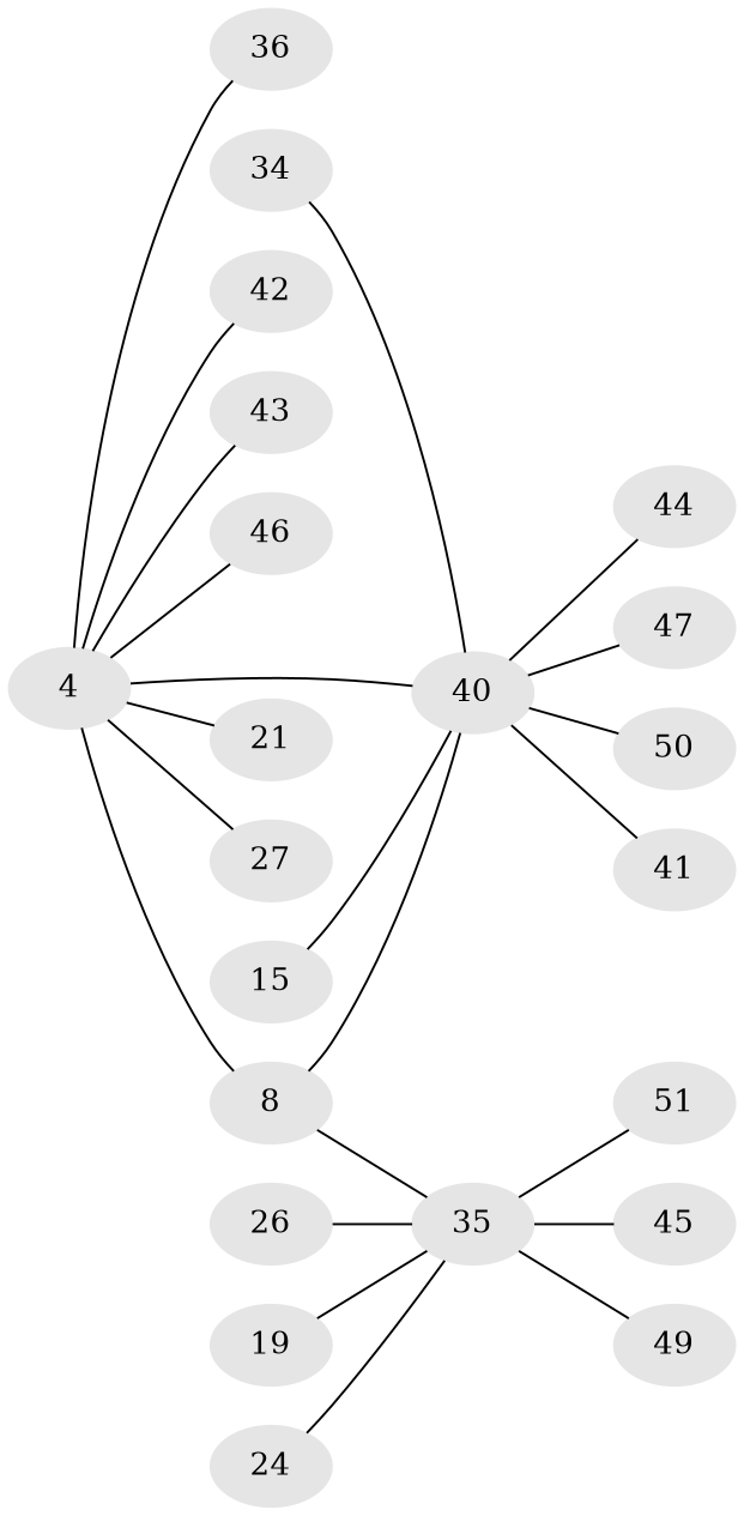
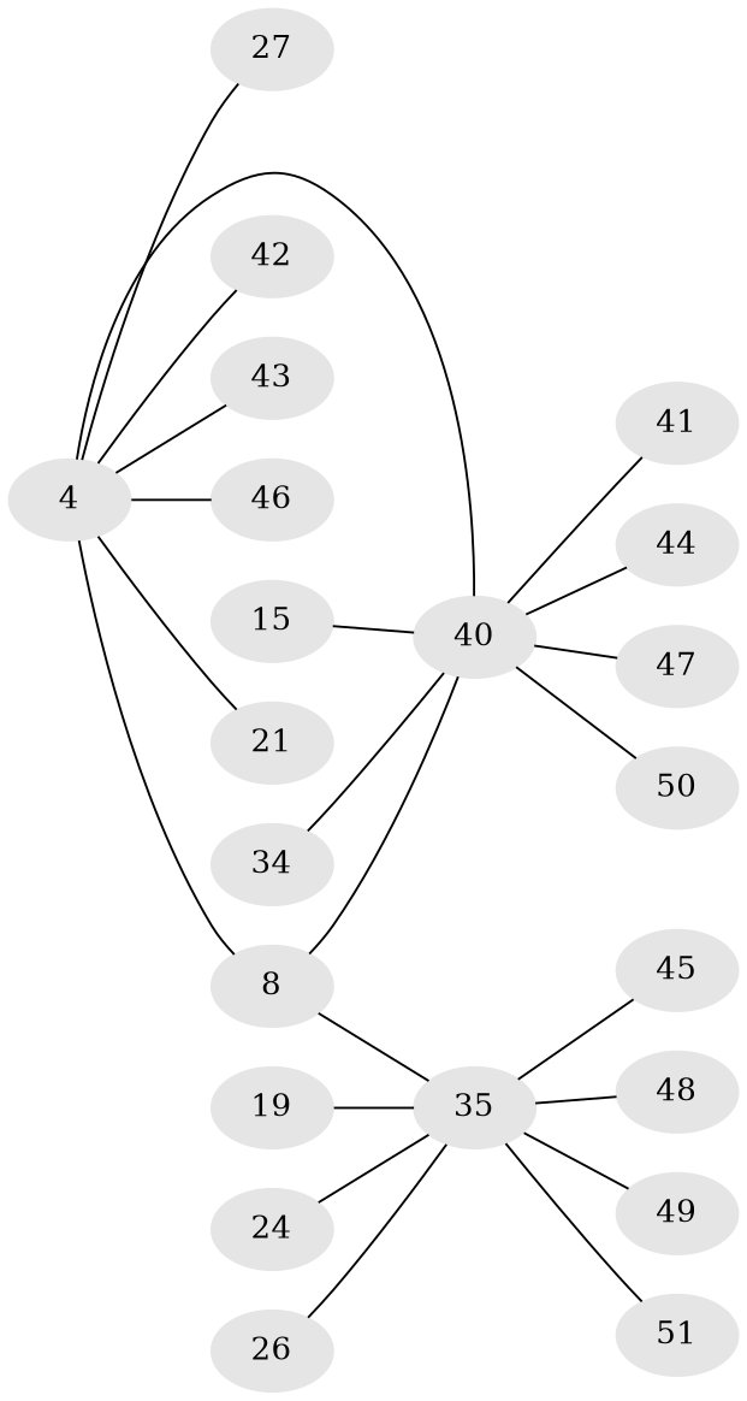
  graph {
    rankdir=LR
    node [color=gray90 style=filled]
    4 [super="+3"]
    8 [super="+6"]
    21
    27
-   36
    40 [super="+25+30+17"]
    42 [super="+32+37"]
    43 [super="+38+39"]
    46
    35 [super="+14+13+7"]
    41 [super="+12"]
    44 [super="+16"]
    47
    50
    45
+   48 [super="+18"]
    49
    51 [super="+31"]
    15
    19
    24 [super="+20"]
    26
    34
    4 -- 8 [weight=4]
    4 -- 21
    4 -- 27
-   4 -- 36
    4 -- 40 [weight=2]
    4 -- 42
    4 -- 43
    4 -- 46
    8 -- 40 [weight=2]
    8 -- 35 [weight=2]
    40 -- 41
    40 -- 44
    40 -- 47
    40 -- 50
    35 -- 45
+   35 -- 48
    35 -- 49
    35 -- 51
    15 -- 40
    19 -- 35
    24 -- 35
    26 -- 35
    34 -- 40
  }
